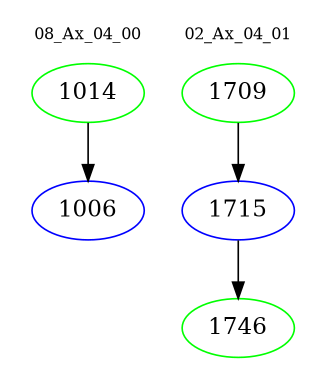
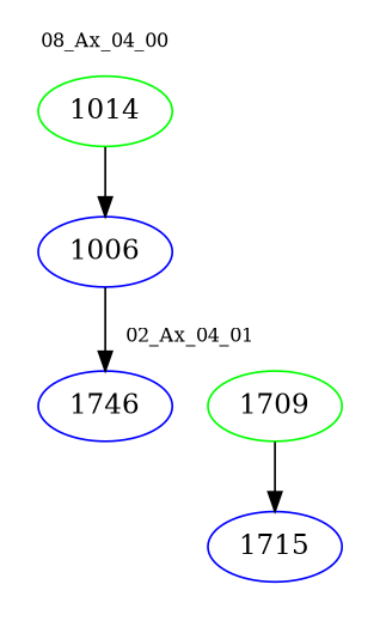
  digraph {
    node [color=blue]
    edge [color=black]
    n1 [color=green label=1014]
    n2 [label=1006]
    n3 [color=green label=1709]
    n4 [label=1715]
-   n5 [color=green label=1746]
+   n5 [label=1746]
    subgraph cluster_1 {
      color=white
      fontsize=10
      label="08_Ax_04_00"
      n1
      n2
    }
    subgraph cluster_2 {
      color=white
      fontsize=10
      label="02_Ax_04_01"
      n3
      n4
      n5
    }
    n1 -> n2
    n3 -> n4
-   n4 -> n5
+   n2 -> n5
  }
